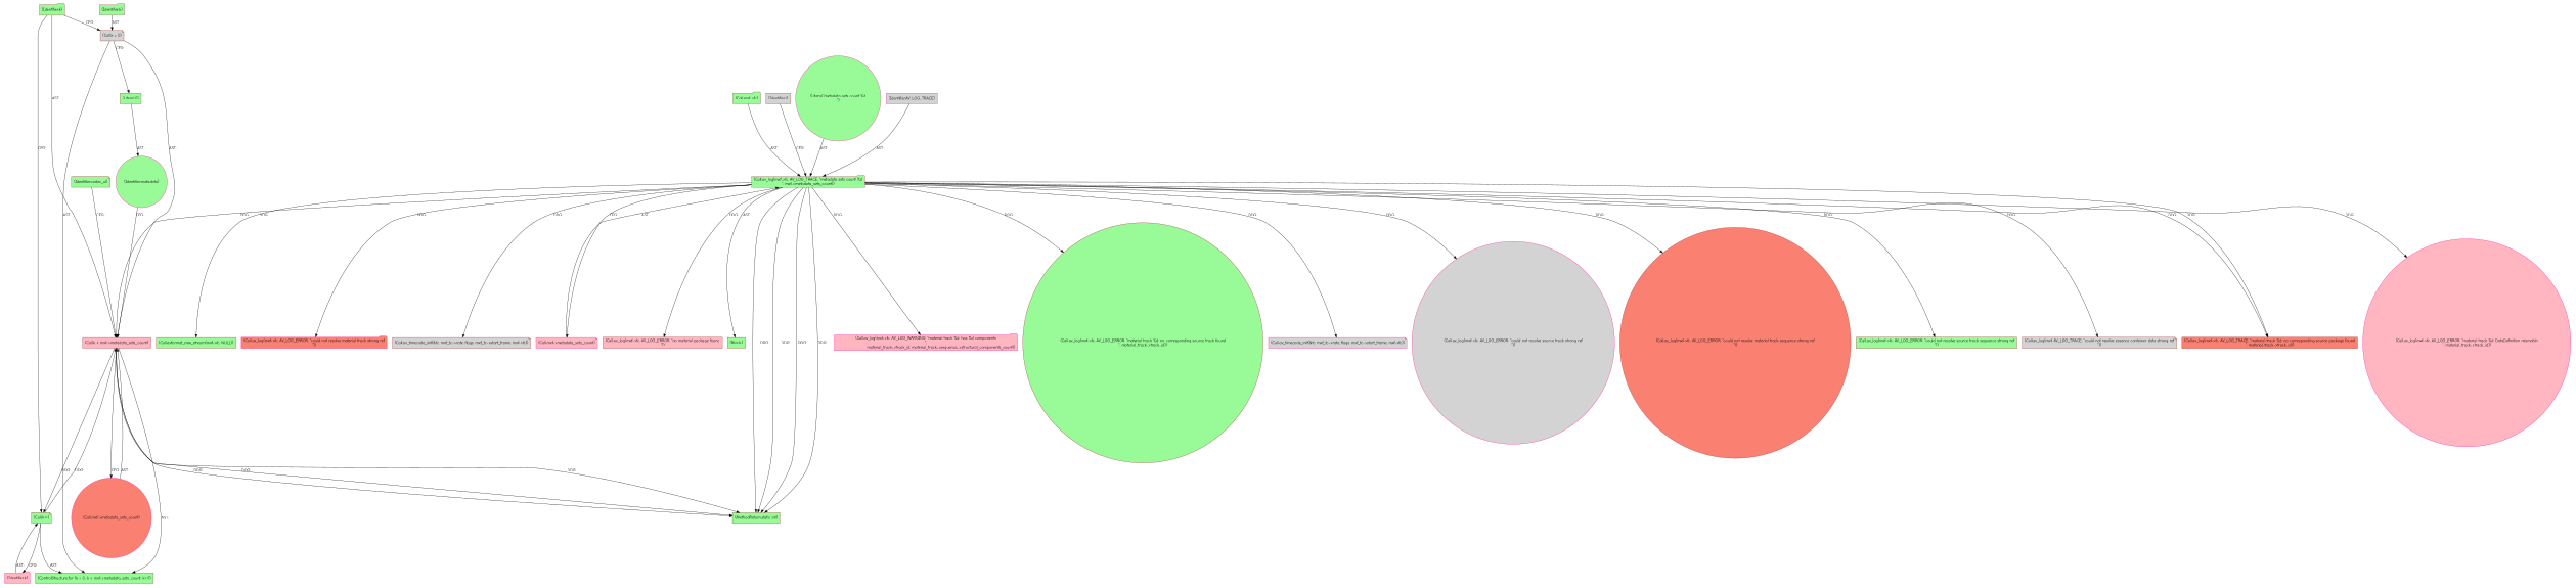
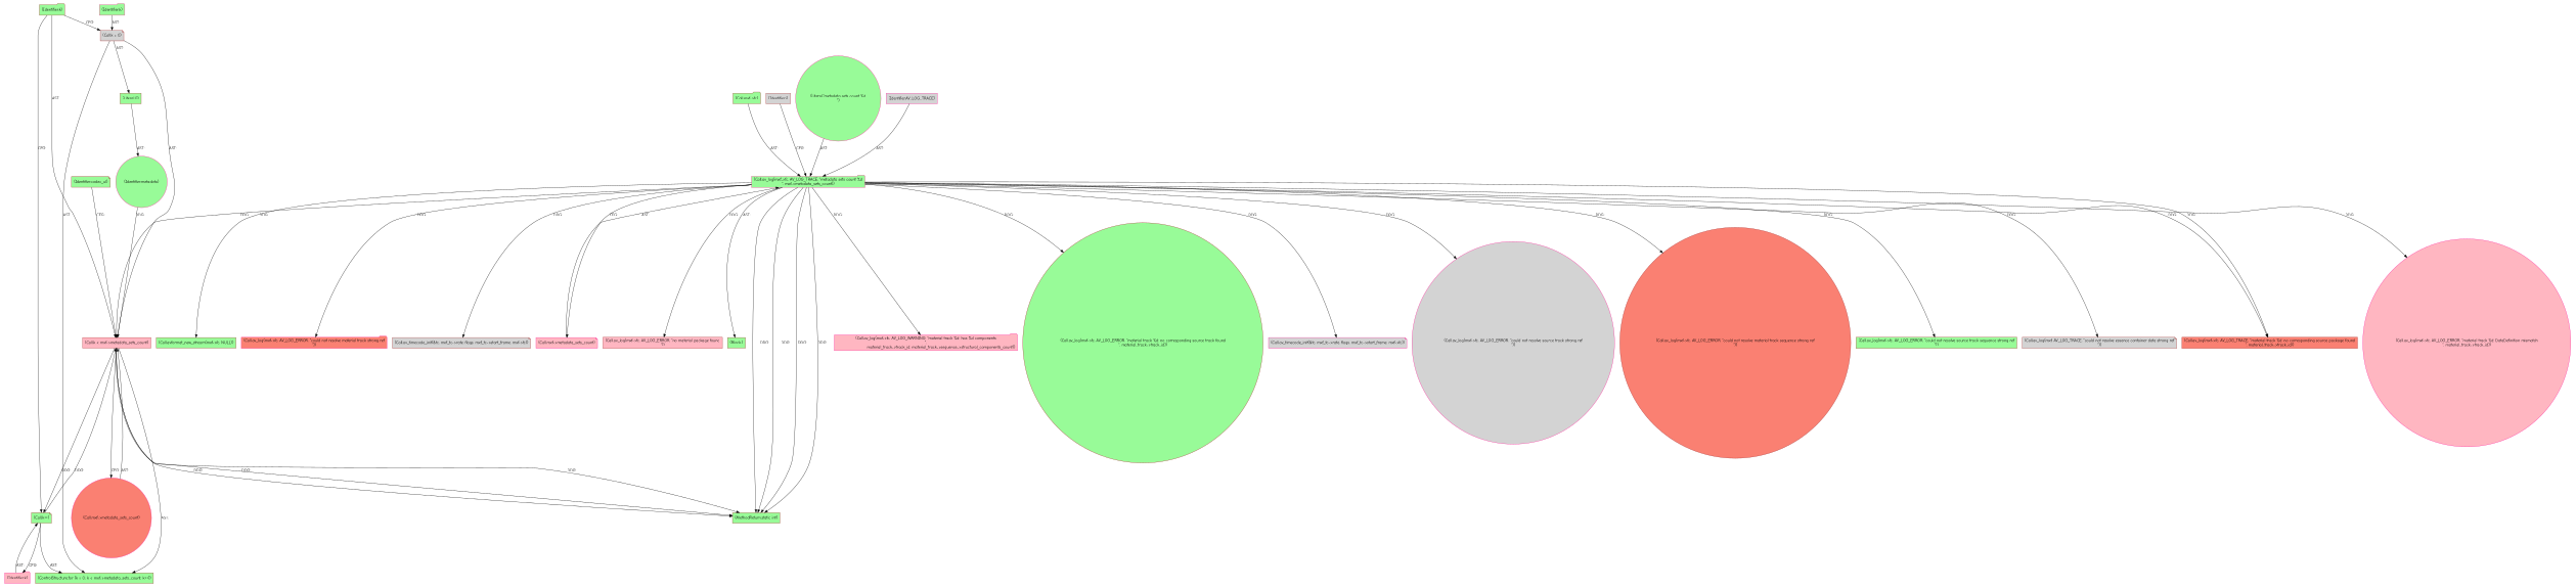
  digraph {
    fontname="Comic Neue"
    node [color=brown fillcolor=palegreen fontname="Comic Neue" shape=box style=filled]
    edge [fontname="Comic Neue"]
    n1 [fillcolor=lightpink label="(Call,k < mxf->metadata_sets_count)"]
    n2 [label="(Call,k++)" shape=note]
    n3 [label="(MethodReturn,static int)"]
    n4 [color=deeppink fillcolor=salmon label="(Call,mxf->metadata_sets_count)" shape=circle]
    n5 [label="(ControlStructure,for (k = 0; k < mxf->metadata_sets_count; k++))"]
    n6 [color=deeppink fillcolor=lightpink label="(Identifier,k)" shape=folder]
    n7 [fillcolor=lightgrey label="(Call,k = 0)" shape=note]
    n8 [label="(Literal,0)"]
    n9 [color=deeppink label="(Identifier,metadata)" shape=circle]
    n10 [color=deeppink label="(Call,av_log(mxf->fc, AV_LOG_TRACE, \"metadata sets count %d\n\", mxf->metadata_sets_count))" shape=folder]
    n11 [color=deeppink fillcolor=lightpink label="(Call,av_log(mxf->fc, AV_LOG_WARNING, \"material track %d: has %d components\n\",\n                       material_track->track_id, material_track->sequence->structural_components_count))" shape=folder]
    n12 [label="(Call,av_log(mxf->fc, AV_LOG_ERROR, \"material track %d: no corresponding source track found\n\", material_track->track_id))" shape=circle]
    n13 [color=deeppink fillcolor=lightgrey label="(Call,av_timecode_init(&tc, mxf_tc->rate, flags, mxf_tc->start_frame, mxf->fc))" shape=note]
    n14 [color=deeppink fillcolor=lightgrey label="(Call,av_log(mxf->fc, AV_LOG_ERROR, \"could not resolve source track strong ref\n\"))" shape=circle]
    n15 [fillcolor=salmon label="(Call,av_log(mxf->fc, AV_LOG_ERROR, \"could not resolve material track sequence strong ref\n\"))" shape=circle]
    n16 [label="(Call,av_log(mxf->fc, AV_LOG_ERROR, \"could not resolve source track sequence strong ref\n\"))"]
    n17 [fillcolor=lightgrey label="(Call,av_log(mxf, AV_LOG_TRACE, \"could not resolve essence container data strong ref\n\"))" shape=note]
    n18 [fillcolor=salmon label="(Call,av_log(mxf->fc, AV_LOG_TRACE, \"material track %d: no corresponding source package found\n\", material_track->track_id))"]
    n19 [color=deeppink fillcolor=lightpink label="(Call,av_log(mxf->fc, AV_LOG_ERROR, \"material track %d: DataDefinition mismatch\n\", material_track->track_id))" shape=circle]
    n20 [label="(Call,avformat_new_stream(mxf->fc, NULL))"]
    n21 [color=deeppink fillcolor=salmon label="(Call,av_log(mxf->fc, AV_LOG_ERROR, \"could not resolve material track strong ref\n\"))" shape=folder]
    n22 [fillcolor=lightgrey label="(Call,av_timecode_init(&tc, mxf_tc->rate, flags, mxf_tc->start_frame, mxf->fc))" shape=note]
    n23 [color=deeppink fillcolor=lightpink label="(Call,mxf->metadata_sets_count)" shape=note]
    n24 [fillcolor=lightpink label="(Call,av_log(mxf->fc, AV_LOG_ERROR, \"no material package found\n\"))"]
    n25 [label="(Block,)"]
    n26 [label="(Identifier,codec_ul)" shape=note]
    n27 [label="(Identifier,k)" shape=folder]
    n28 [fillcolor=lightgrey label="(Identifier,i)"]
    n29 [color=deeppink label="(Literal,\"metadata sets count %d\n\")" shape=circle]
    n30 [color=deeppink fillcolor=lightgrey label="(Identifier,AV_LOG_TRACE)"]
    n31 [label="(Call,mxf->fc)" shape=folder]
    n32 [color=deeppink label="(Identifier,k)" shape=folder]
    n1 -> n2 [label="DDG: "]
    n1 -> n3 [label="DDG: "]
    n1 -> n3 [label="DDG: "]
    n1 -> n3 [label="DDG: "]
    n1 -> n4 [label="CFG: "]
    n1 -> n5 [label="AST: "]
    n2 -> n1 [label="DDG: "]
    n2 -> n5 [label="AST: "]
    n2 -> n6 [label="CFG: "]
    n4 -> n1 [label="AST: "]
    n6 -> n2 [label="AST: "]
    n7 -> n1 [label="AST: "]
    n7 -> n5 [label="AST: "]
-   n7 -> n8 [label="CFG: "]
+   n7 -> n8 [label="AST: "]
    n8 -> n9 [label="AST: "]
-   n9 -> n1 [label="CFG: "]
+   n9 -> n1 [label="DDG: "]
    n10 -> n1 [label="DDG: "]
    n10 -> n3 [label="DDG: "]
    n10 -> n3 [label="DDG: "]
    n10 -> n3 [label="DDG: "]
    n10 -> n3 [label="DDG: "]
    n10 -> n11 [label="DDG: "]
    n10 -> n12 [label="DDG: "]
    n10 -> n13 [label="DDG: "]
    n10 -> n14 [label="DDG: "]
    n10 -> n15 [label="DDG: "]
    n10 -> n16 [label="DDG: "]
    n10 -> n17 [label="DDG: "]
    n10 -> n18 [label="DDG: "]
    n10 -> n18 [label="DDG: "]
    n10 -> n19 [label="DDG: "]
    n10 -> n20 [label="DDG: "]
    n10 -> n21 [label="DDG: "]
    n10 -> n22 [label="DDG: "]
    n10 -> n23 [label="CFG: "]
    n10 -> n24 [label="DDG: "]
    n10 -> n25 [label="AST: "]
    n23 -> n10 [label="AST: "]
    n26 -> n1 [label="CFG: "]
    n27 -> n1 [label="AST: "]
    n27 -> n2 [label="CFG: "]
    n27 -> n7 [label="CFG: "]
    n28 -> n10 [label="CFG: "]
    n29 -> n10 [label="AST: "]
    n30 -> n10 [label="AST: "]
    n31 -> n10 [label="AST: "]
    n32 -> n7 [label="AST: "]
  }
